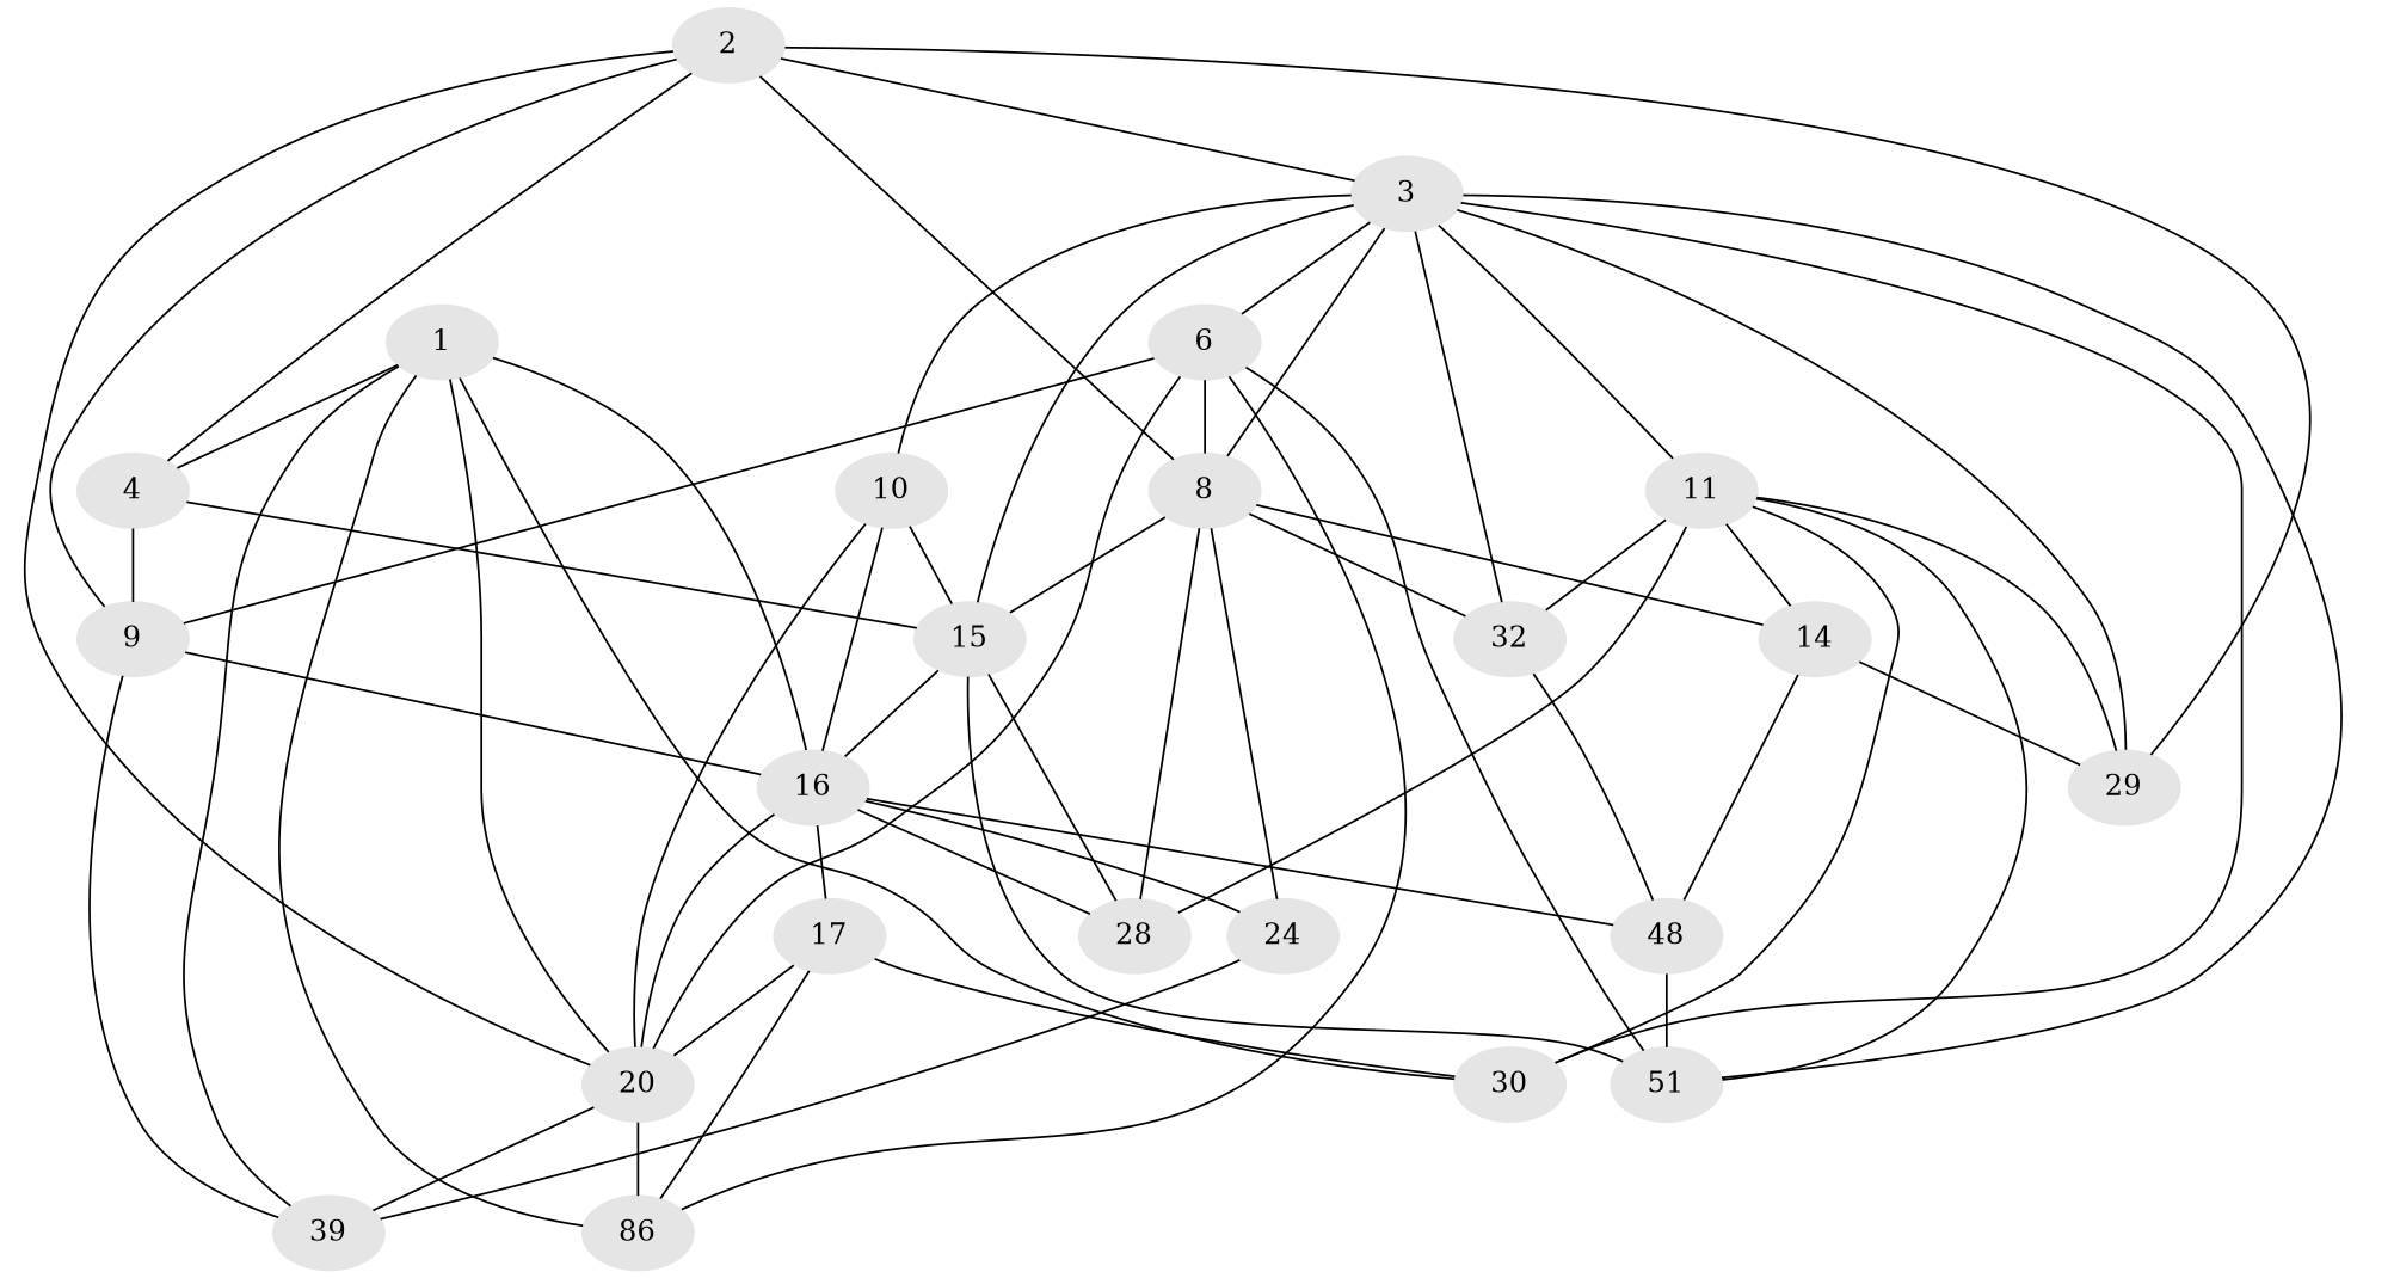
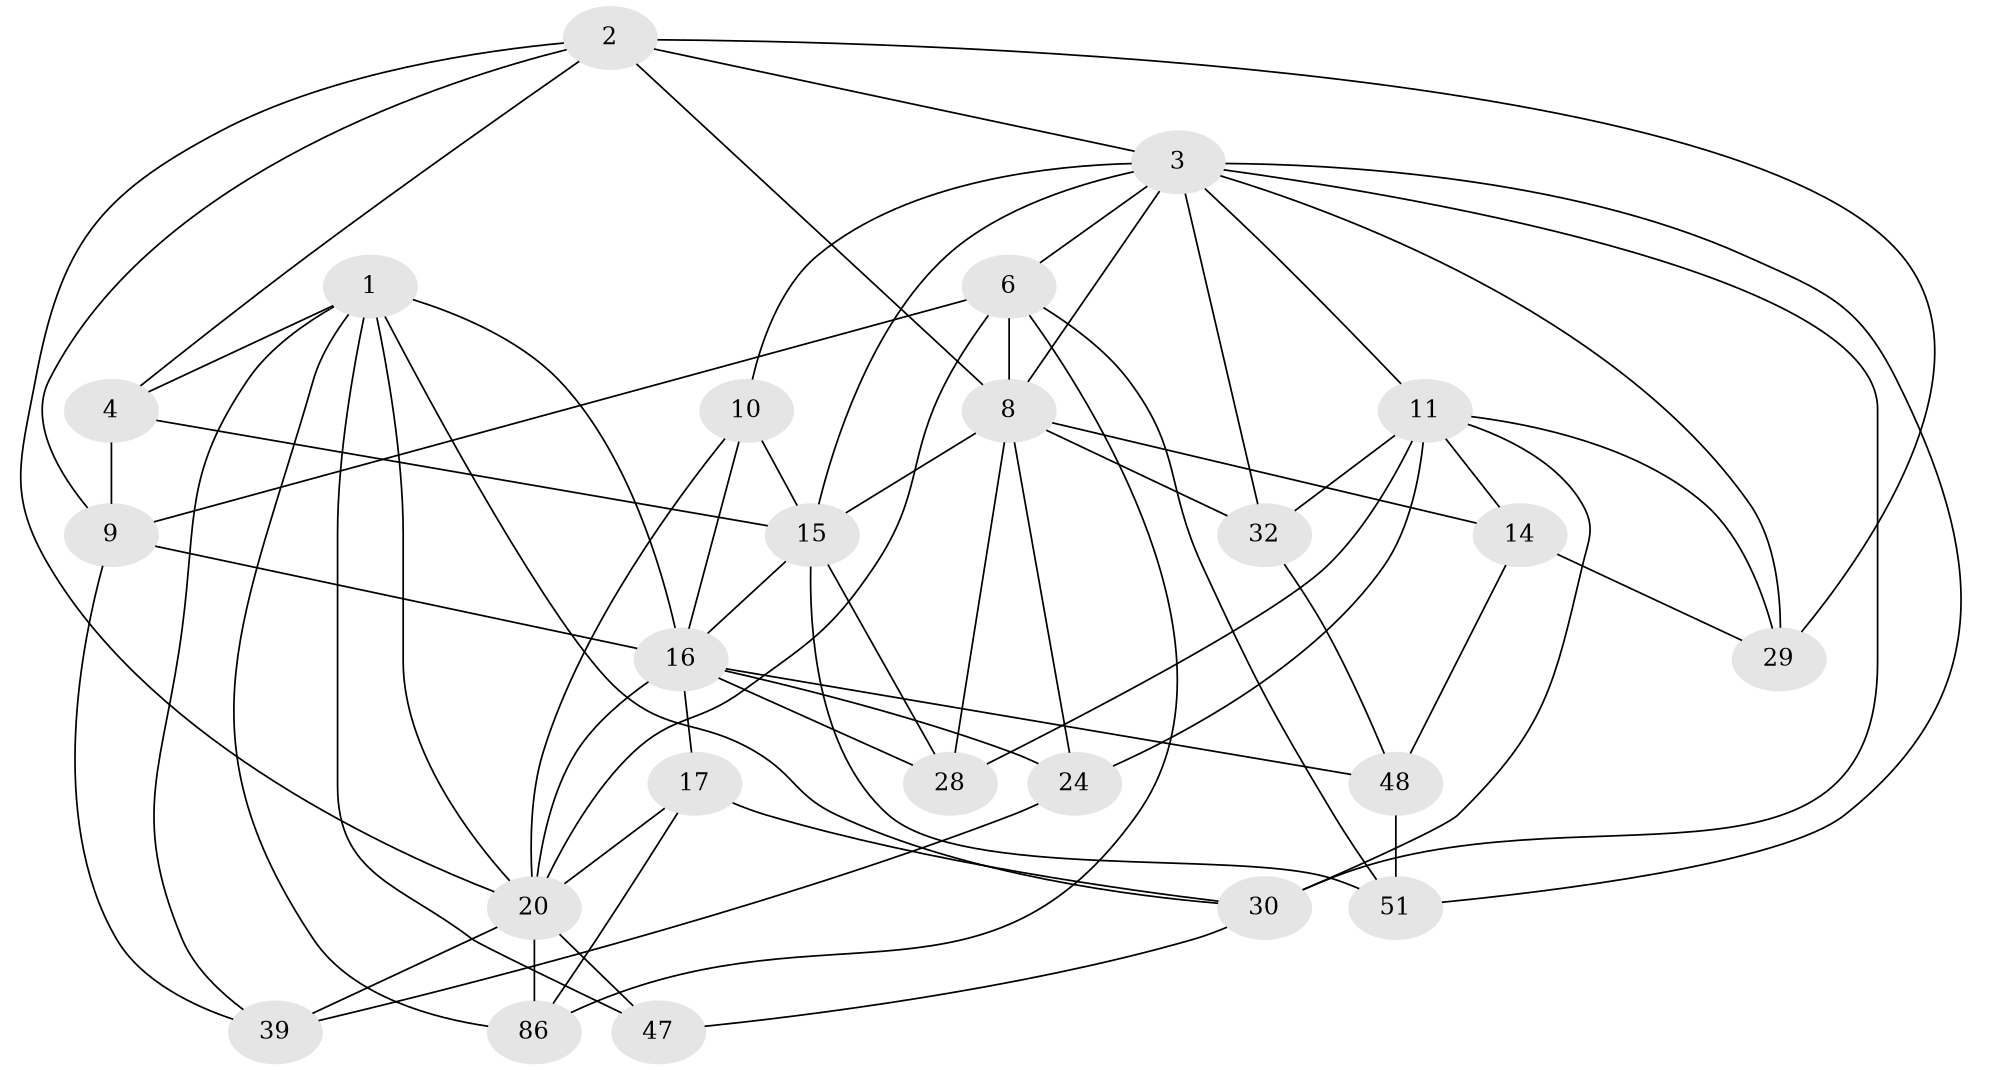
  graph {
    node [color=gray90 style=filled]
    1 [super="+44+49"]
    4
    16 [super="+21+34+26"]
    20 [super="+22"]
    30 [super="+33"]
    n6 [label=86]
    39
+   47
    9 [super="+46"]
    15 [super="+25+37"]
    24
    28
    48
    17
    2 [super="+19"]
    3 [super="+12+5"]
    8 [super="+45+18"]
    29
    6 [super="+13+7"]
    10
    11 [super="+42+35"]
    32
    51
    14
    1 -- 4
    1 -- 16
    1 -- 20
    1 -- 30 [weight=2]
    1 -- n6
    1 -- 39
+   1 -- 47
    4 -- 9
    4 -- 15
    16 -- 20 [weight=2]
    16 -- 24
    16 -- 28
    16 -- 48
    16 -- 17
    20 -- n6
    20 -- 39
+   20 -- 47
+   30 -- 47
    9 -- 16 [weight=2]
    9 -- 39
    15 -- 16 [weight=2]
    15 -- 28
    15 -- 51
    24 -- 39
    48 -- 51
    17 -- 20
    17 -- 30
    17 -- n6
    2 -- 4
    2 -- 20
    2 -- 9
    2 -- 3
    2 -- 8
    2 -- 29
    3 -- 30
    3 -- 15
    3 -- 8 [weight=2]
    3 -- 29
    3 -- 6
    3 -- 10
    3 -- 11 [weight=2]
    3 -- 32
    3 -- 51
    8 -- 15
    8 -- 24
    8 -- 28
    8 -- 32
    8 -- 14
    6 -- 20
    6 -- n6
    6 -- 9
    6 -- 8 [weight=2]
    6 -- 51
    10 -- 16
    10 -- 20
    10 -- 15
    11 -- 30
-   11 -- 51
+   11 -- 24
    11 -- 28
    11 -- 29
    11 -- 32
    11 -- 14
    32 -- 48
    14 -- 48
    14 -- 29
  }
